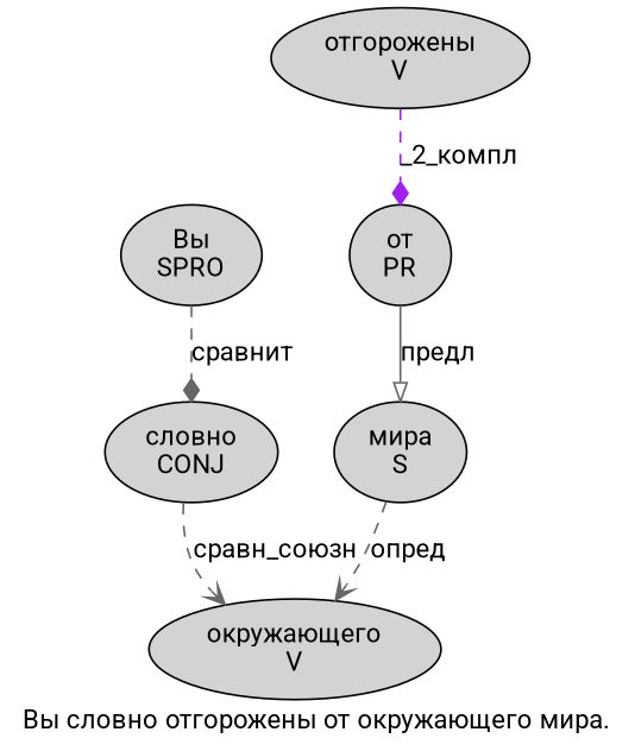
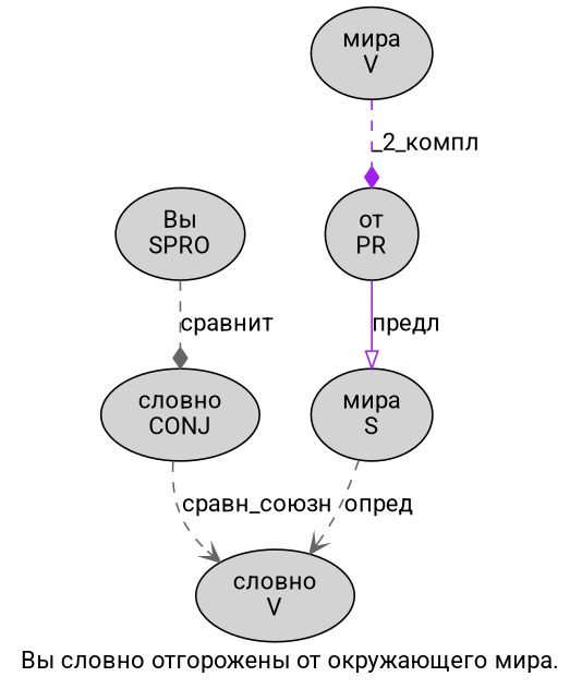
  digraph {
    fontname=Roboto
    label="Вы словно отгорожены от окружающего мира."
    node [fillcolor=lightgray fontname=Roboto penwidth=1 shape=ellipse style=filled]
    edge [arrowhead=diamond color=gray40 fontname=Roboto style=dashed]
    n1 [label="Вы\nSPRO"]
    n2 [label="словно\nCONJ"]
-   n3 [label="окружающего\nV"]
-   n4 [label="отгорожены\nV"]
+   n3 [label="словно\nV"]
+   n4 [label="мира\nV"]
    n5 [label="от\nPR"]
    n6 [label="мира\nS"]
    n1 -> n2 [label="сравнит"]
    n2 -> n3 [arrowhead=vee label="сравн_союзн"]
    n4 -> n5 [color=purple label="_2_компл"]
-   n5 -> n6 [arrowhead=onormal label="предл" style=solid]
+   n5 -> n6 [arrowhead=onormal color=purple label="предл" style=solid]
    n6 -> n3 [arrowhead=vee label="опред"]
  }
